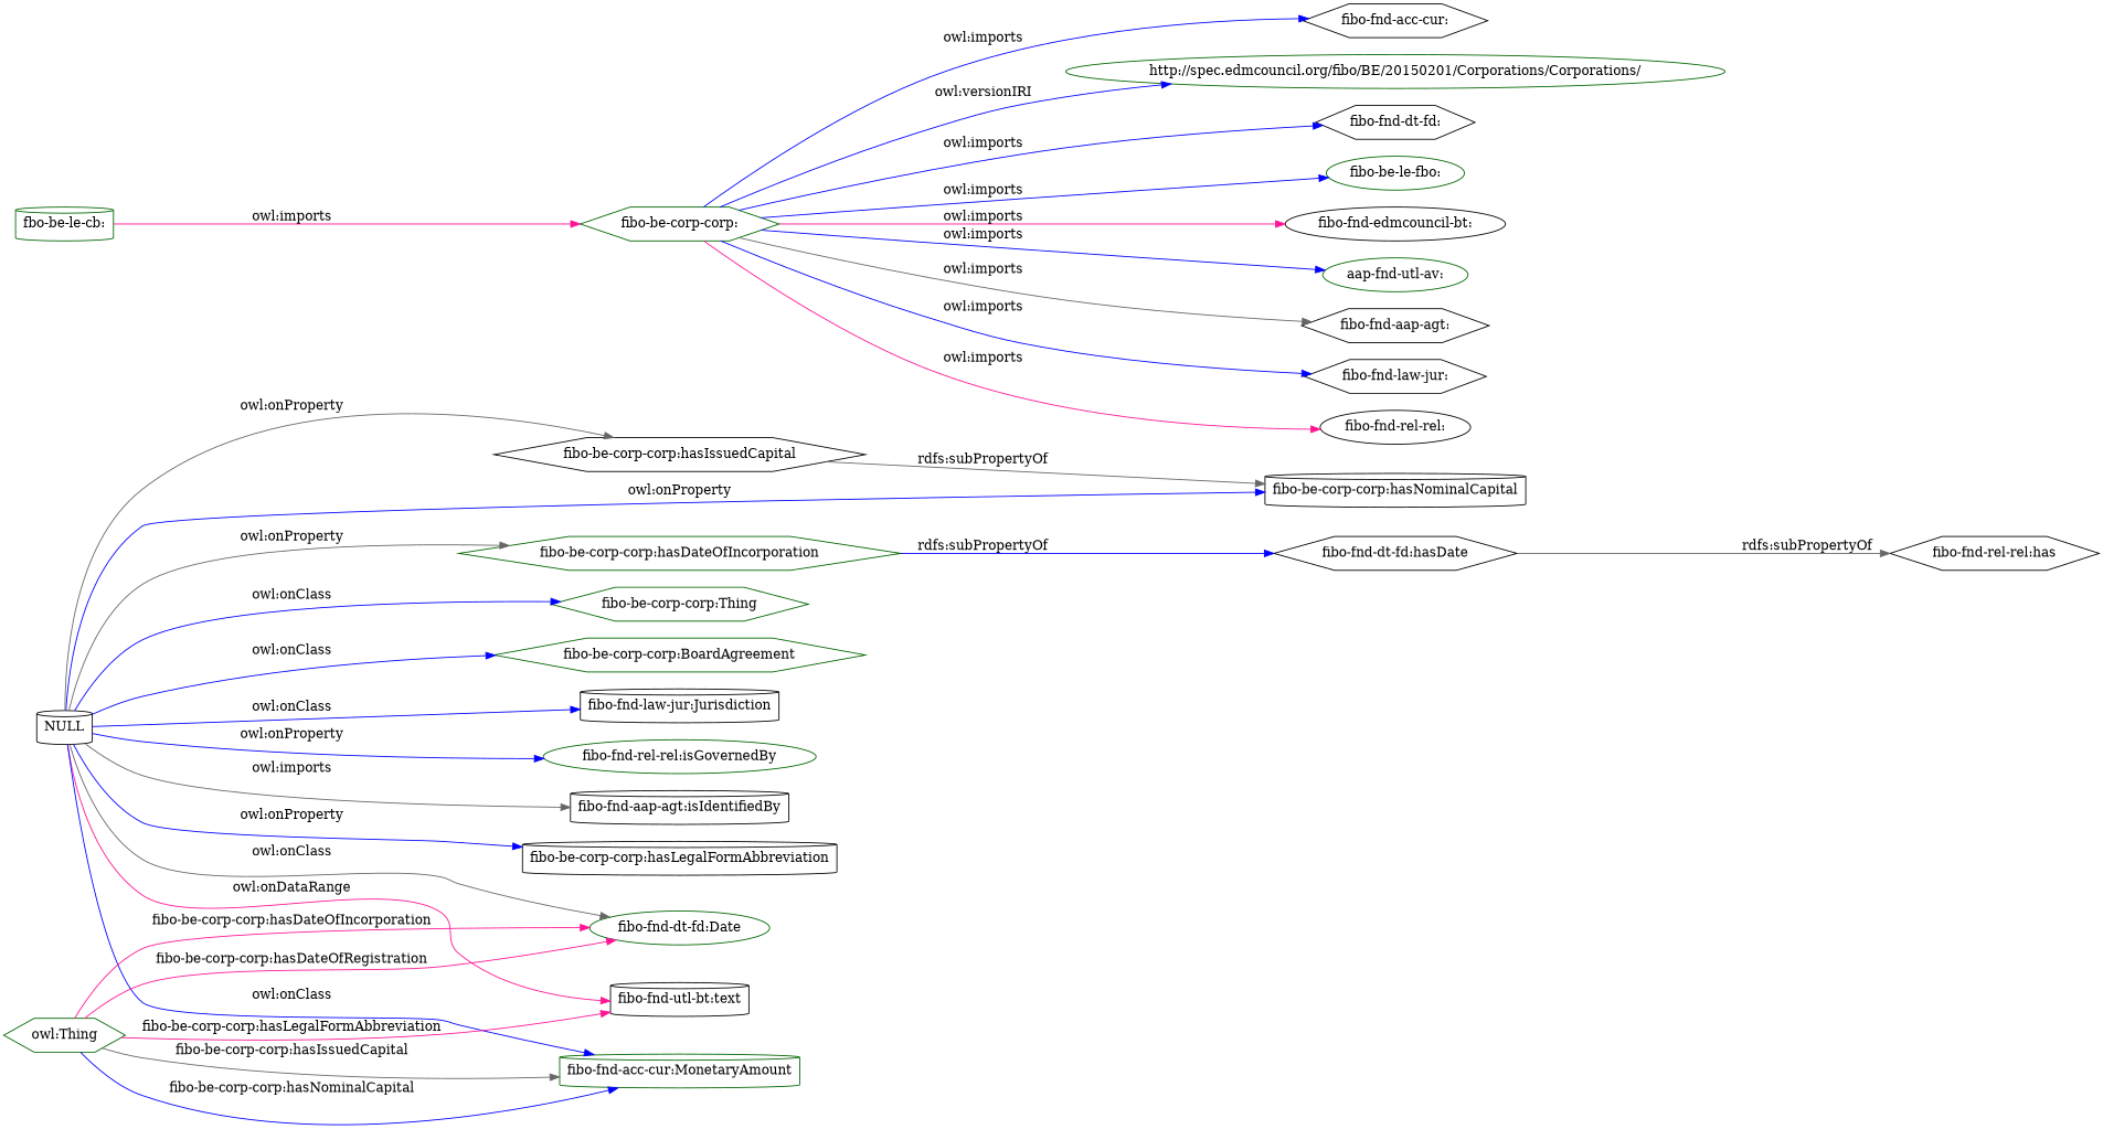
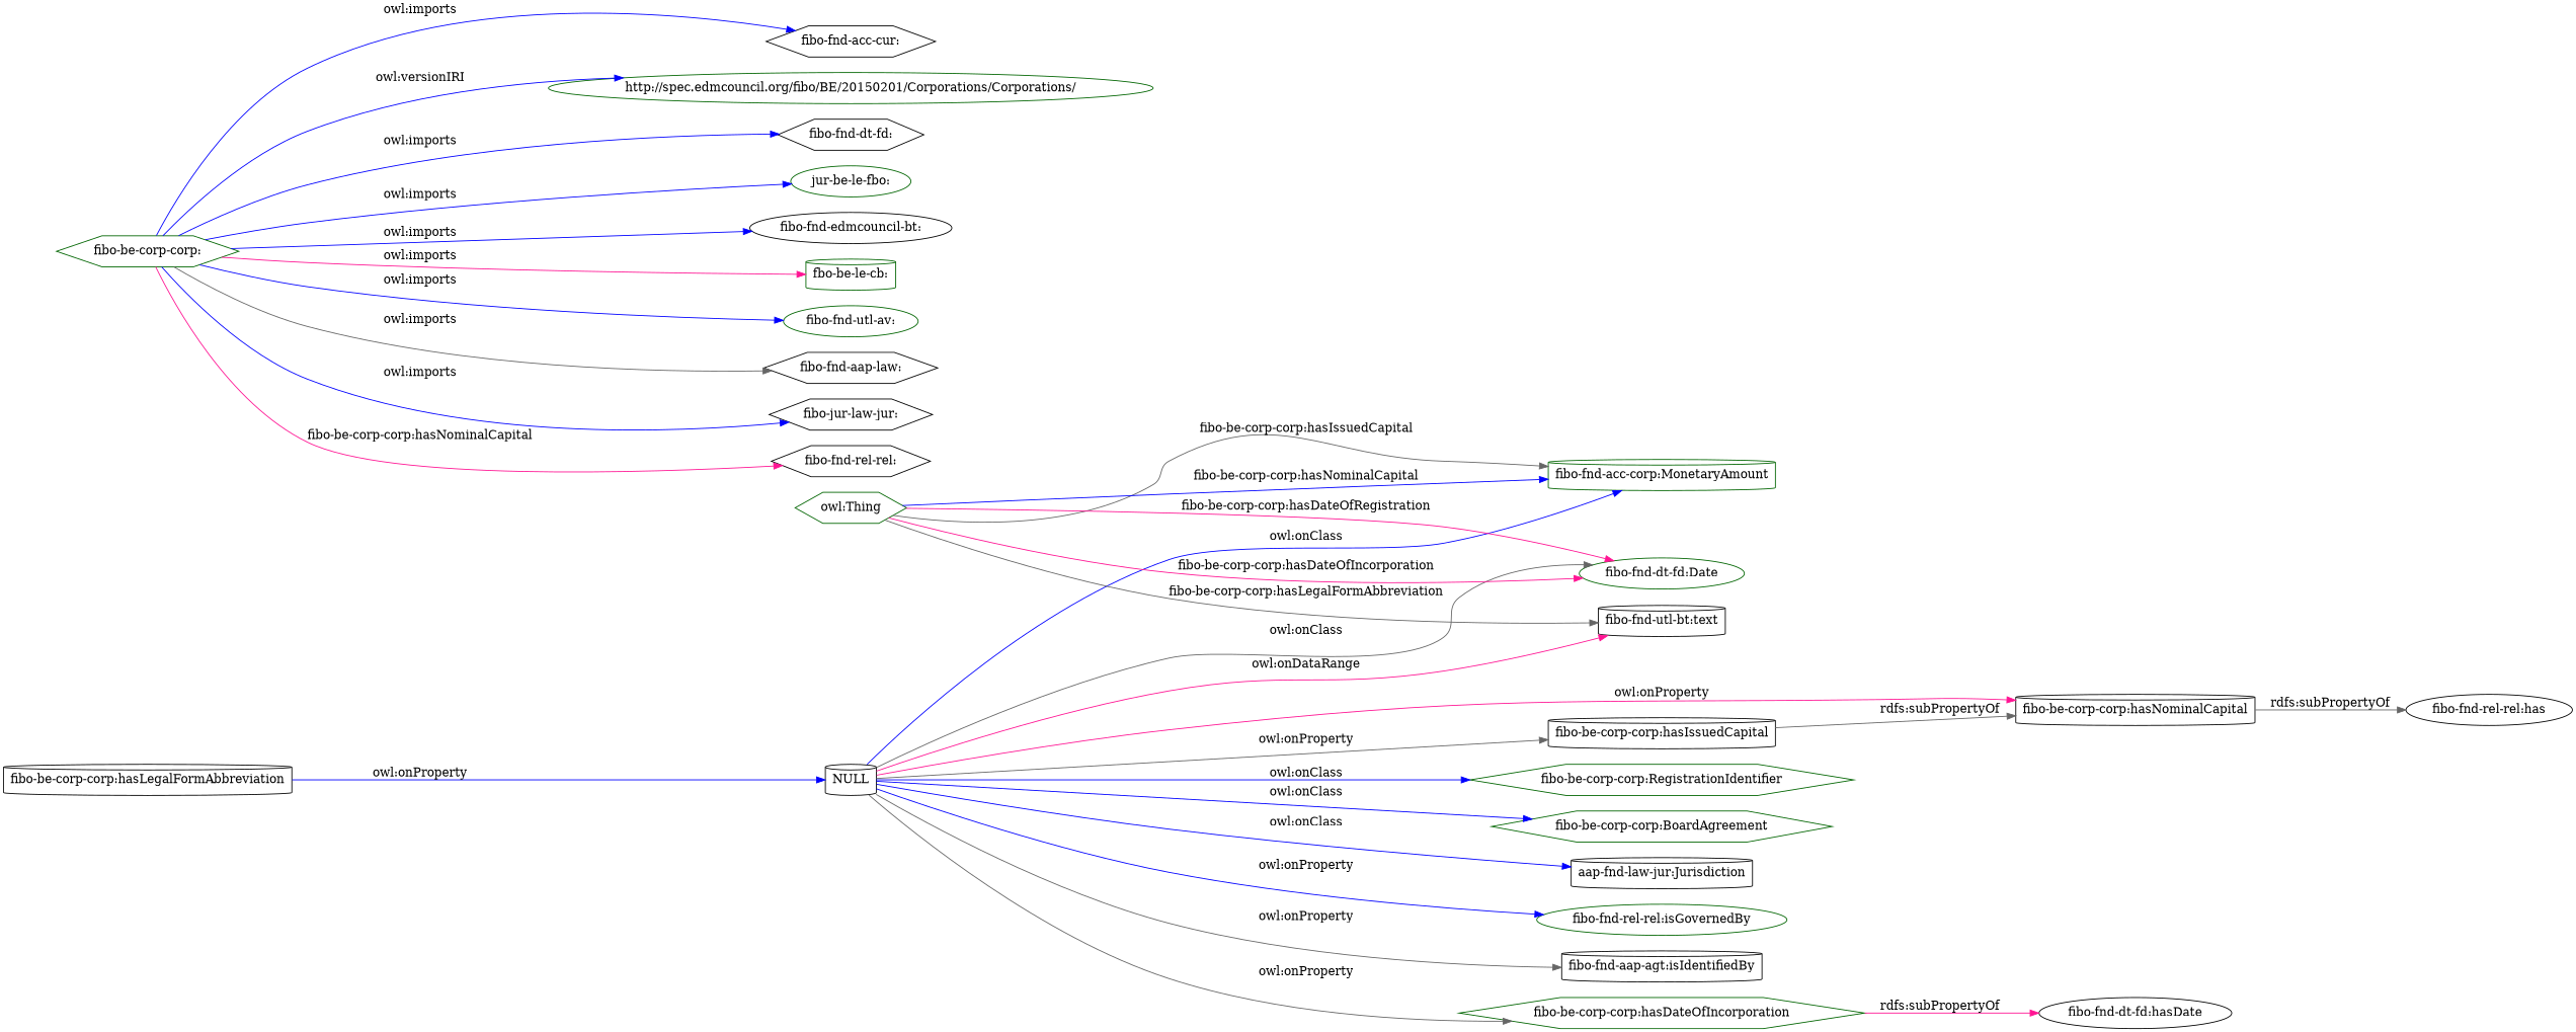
  digraph {
    rankdir=LR
    node [color=black shape=hexagon]
    edge [color=blue]
    "fibo-be-corp-corp:hasNominalCapital" [shape=cylinder]
-   "fibo-be-corp-corp:hasIssuedCapital"
-   "fibo-fnd-rel-rel:has"
+   "fibo-be-corp-corp:hasIssuedCapital" [shape=cylinder]
+   "fibo-fnd-rel-rel:has" [shape=ellipse]
    "fibo-be-corp-corp:hasDateOfIncorporation" [color=darkgreen]
-   "fibo-fnd-dt-fd:hasDate"
+   "fibo-fnd-dt-fd:hasDate" [shape=ellipse]
    "fibo-be-corp-corp:" [color=darkgreen]
    "fibo-fnd-acc-cur:"
    "http://spec.edmcouncil.org/fibo/BE/20150201/Corporations/Corporations/" [color=darkgreen shape=ellipse]
    "fibo-fnd-dt-fd:"
-   "fibo-be-le-fbo:" [color=darkgreen shape=ellipse]
+   "fibo-be-le-fbo:" [color=darkgreen shape=ellipse label="jur-be-le-fbo:"]
    n11 [label="fibo-fnd-edmcouncil-bt:" shape=ellipse]
    n12 [color=darkgreen label="fbo-be-le-cb:" shape=cylinder]
-   "fibo-fnd-utl-av:" [color=darkgreen shape=ellipse label="aap-fnd-utl-av:"]
-   "fibo-fnd-aap-agt:"
-   "fibo-fnd-law-jur:"
-   "fibo-fnd-rel-rel:" [shape=ellipse]
+   "fibo-fnd-utl-av:" [color=darkgreen shape=ellipse]
+   "fibo-fnd-aap-agt:" [label="fibo-fnd-aap-law:"]
+   "fibo-fnd-law-jur:" [label="fibo-jur-law-jur:"]
+   "fibo-fnd-rel-rel:"
    NULL [shape=cylinder]
-   "fibo-be-corp-corp:RegistrationIdentifier" [color=darkgreen label="fibo-be-corp-corp:Thing"]
+   "fibo-be-corp-corp:RegistrationIdentifier" [color=darkgreen]
    "fibo-be-corp-corp:BoardAgreement" [color=darkgreen]
-   "fibo-fnd-law-jur:Jurisdiction" [shape=cylinder]
+   "fibo-fnd-law-jur:Jurisdiction" [shape=cylinder label="aap-fnd-law-jur:Jurisdiction"]
    "fibo-fnd-rel-rel:isGovernedBy" [color=darkgreen shape=ellipse]
    "fibo-fnd-utl-bt:text" [shape=cylinder]
    "fibo-fnd-aap-agt:isIdentifiedBy" [shape=cylinder]
-   "fibo-fnd-acc-cur:MonetaryAmount" [color=darkgreen shape=cylinder]
+   "fibo-fnd-acc-cur:MonetaryAmount" [color=darkgreen shape=cylinder label="fibo-fnd-acc-corp:MonetaryAmount"]
    "fibo-be-corp-corp:hasLegalFormAbbreviation" [shape=cylinder]
    "fibo-fnd-dt-fd:Date" [color=darkgreen shape=ellipse]
    "owl:Thing" [color=darkgreen]
-   "fibo-fnd-dt-fd:hasDate" -> "fibo-fnd-rel-rel:has" [color=gray40 label="rdfs:subPropertyOf"]
+   "fibo-be-corp-corp:hasNominalCapital" -> "fibo-fnd-rel-rel:has" [color=gray40 label="rdfs:subPropertyOf"]
    "fibo-be-corp-corp:hasIssuedCapital" -> "fibo-be-corp-corp:hasNominalCapital" [color=gray40 label="rdfs:subPropertyOf"]
-   "fibo-be-corp-corp:hasDateOfIncorporation" -> "fibo-fnd-dt-fd:hasDate" [label="rdfs:subPropertyOf"]
+   "fibo-be-corp-corp:hasDateOfIncorporation" -> "fibo-fnd-dt-fd:hasDate" [color=deeppink label="rdfs:subPropertyOf"]
    "fibo-be-corp-corp:" -> "fibo-fnd-acc-cur:" [label="owl:imports"]
    "fibo-be-corp-corp:" -> "http://spec.edmcouncil.org/fibo/BE/20150201/Corporations/Corporations/" [label="owl:versionIRI"]
    "fibo-be-corp-corp:" -> "fibo-fnd-dt-fd:" [label="owl:imports"]
    "fibo-be-corp-corp:" -> "fibo-be-le-fbo:" [label="owl:imports"]
-   "fibo-be-corp-corp:" -> n11 [color=deeppink label="owl:imports"]
-   n12 -> "fibo-be-corp-corp:" [color=deeppink label="owl:imports"]
+   "fibo-be-corp-corp:" -> n11 [label="owl:imports"]
+   "fibo-be-corp-corp:" -> n12 [color=deeppink label="owl:imports"]
    "fibo-be-corp-corp:" -> "fibo-fnd-utl-av:" [label="owl:imports"]
    "fibo-be-corp-corp:" -> "fibo-fnd-aap-agt:" [color=gray40 label="owl:imports"]
    "fibo-be-corp-corp:" -> "fibo-fnd-law-jur:" [label="owl:imports"]
-   "fibo-be-corp-corp:" -> "fibo-fnd-rel-rel:" [color=deeppink label="owl:imports"]
-   NULL -> "fibo-be-corp-corp:hasNominalCapital" [label="owl:onProperty"]
+   "fibo-be-corp-corp:" -> "fibo-fnd-rel-rel:" [color=deeppink label="fibo-be-corp-corp:hasNominalCapital"]
+   NULL -> "fibo-be-corp-corp:hasNominalCapital" [color=deeppink label="owl:onProperty"]
    NULL -> "fibo-be-corp-corp:hasIssuedCapital" [color=gray40 label="owl:onProperty"]
    NULL -> "fibo-be-corp-corp:hasDateOfIncorporation" [color=gray40 label="owl:onProperty"]
    NULL -> "fibo-be-corp-corp:RegistrationIdentifier" [label="owl:onClass"]
    NULL -> "fibo-be-corp-corp:BoardAgreement" [label="owl:onClass"]
    NULL -> "fibo-fnd-law-jur:Jurisdiction" [label="owl:onClass"]
    NULL -> "fibo-fnd-rel-rel:isGovernedBy" [label="owl:onProperty"]
    NULL -> "fibo-fnd-utl-bt:text" [color=deeppink label="owl:onDataRange"]
-   NULL -> "fibo-fnd-aap-agt:isIdentifiedBy" [color=gray40 label="owl:imports"]
+   NULL -> "fibo-fnd-aap-agt:isIdentifiedBy" [color=gray40 label="owl:onProperty"]
    NULL -> "fibo-fnd-acc-cur:MonetaryAmount" [label="owl:onClass"]
-   NULL -> "fibo-be-corp-corp:hasLegalFormAbbreviation" [label="owl:onProperty"]
+   "fibo-be-corp-corp:hasLegalFormAbbreviation" -> NULL [label="owl:onProperty"]
    NULL -> "fibo-fnd-dt-fd:Date" [color=gray40 label="owl:onClass"]
-   "owl:Thing" -> "fibo-fnd-utl-bt:text" [color=deeppink label="fibo-be-corp-corp:hasLegalFormAbbreviation"]
+   "owl:Thing" -> "fibo-fnd-utl-bt:text" [color=gray40 label="fibo-be-corp-corp:hasLegalFormAbbreviation"]
    "owl:Thing" -> "fibo-fnd-acc-cur:MonetaryAmount" [color=gray40 label="fibo-be-corp-corp:hasIssuedCapital"]
    "owl:Thing" -> "fibo-fnd-acc-cur:MonetaryAmount" [label="fibo-be-corp-corp:hasNominalCapital"]
    "owl:Thing" -> "fibo-fnd-dt-fd:Date" [color=deeppink label="fibo-be-corp-corp:hasDateOfIncorporation"]
    "owl:Thing" -> "fibo-fnd-dt-fd:Date" [color=deeppink label="fibo-be-corp-corp:hasDateOfRegistration"]
  }
